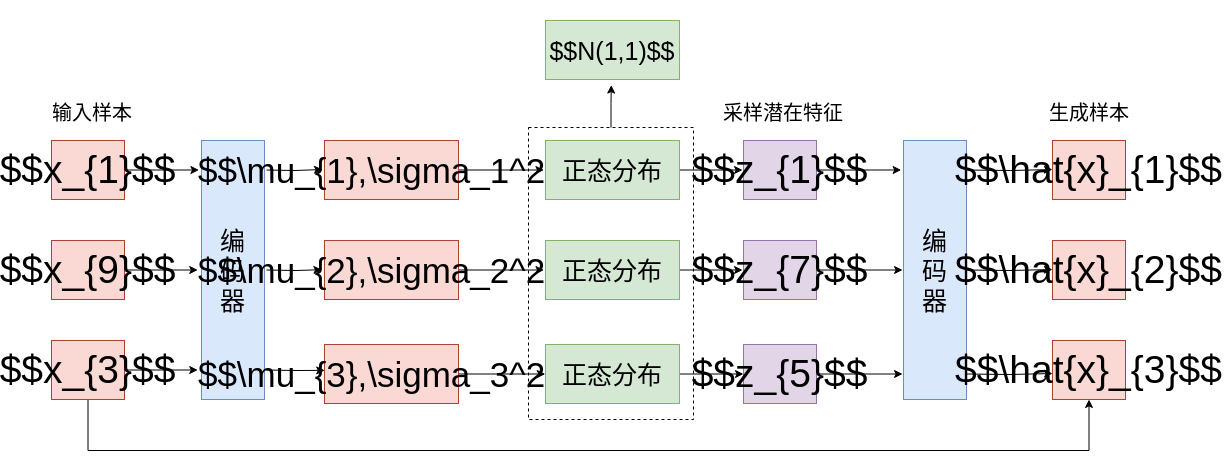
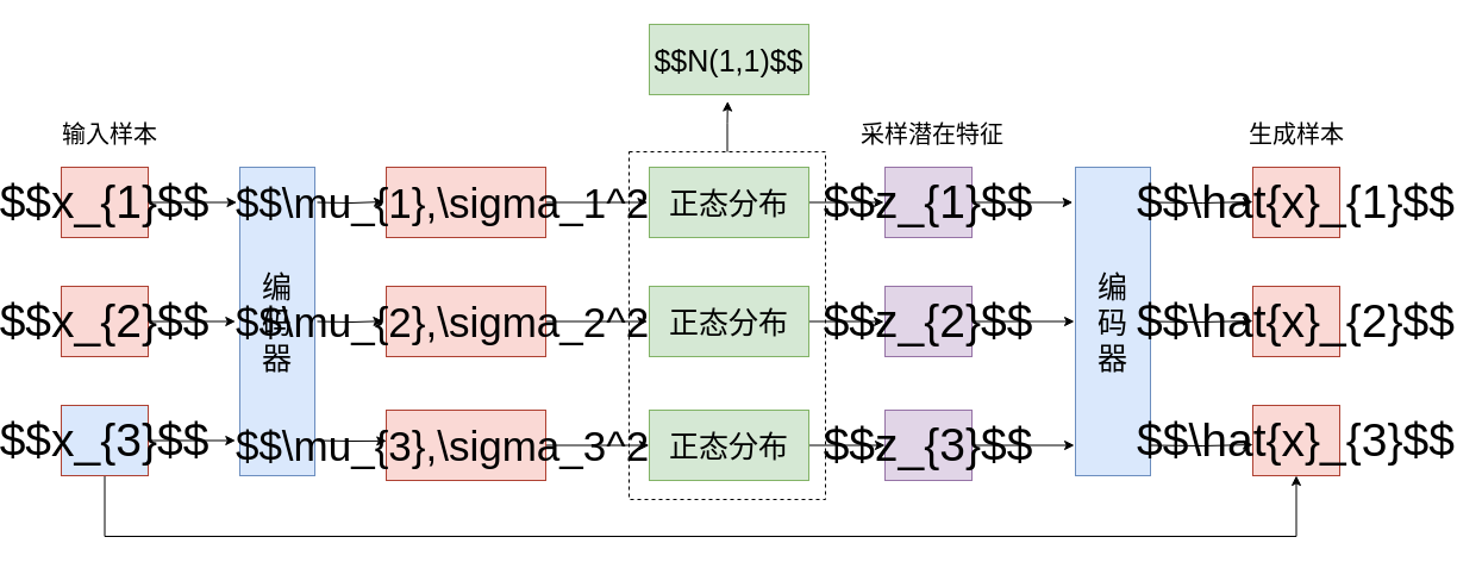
  <mxCell id="0" />
  <mxCell id="1" parent="0" />
  <mxCell id="2" value="" style="rounded=0;whiteSpace=wrap;html=1;dashed=1;" vertex="1" parent="1"><mxGeometry x="525" y="127" width="165" height="292" as="geometry" /></mxCell>
  <mxCell id="3" style="edgeStyle=orthogonalEdgeStyle;rounded=0;orthogonalLoop=1;jettySize=auto;html=1;" edge="1" parent="1" source="4"><mxGeometry relative="1" as="geometry"><mxPoint x="195.471" y="169.5" as="targetPoint" /></mxGeometry></mxCell>
  <mxCell id="4" value="&lt;font style=&quot;font-size: 39px;&quot;&gt;$$x_{1}$$&lt;/font&gt;" style="rounded=0;whiteSpace=wrap;html=1;fillColor=#fad9d5;strokeColor=#ae4132;" vertex="1" parent="1"><mxGeometry x="48" y="140" width="73" height="59" as="geometry" /></mxCell>
  <mxCell id="5" style="edgeStyle=orthogonalEdgeStyle;rounded=0;orthogonalLoop=1;jettySize=auto;html=1;" edge="1" parent="1" source="6"><mxGeometry relative="1" as="geometry"><mxPoint x="194.294" y="269.5" as="targetPoint" /></mxGeometry></mxCell>
- <mxCell id="6" value="&lt;font style=&quot;font-size: 39px;&quot;&gt;$$x_{9}$$&lt;/font&gt;" style="rounded=0;whiteSpace=wrap;html=1;fillColor=#fad9d5;strokeColor=#ae4132;" vertex="1" parent="1"><mxGeometry x="48" y="240" width="73" height="59" as="geometry" /></mxCell>
+ <mxCell id="6" value="&lt;font style=&quot;font-size: 39px;&quot;&gt;$$x_{2}$$&lt;/font&gt;" style="rounded=0;whiteSpace=wrap;html=1;fillColor=#fad9d5;strokeColor=#ae4132;" vertex="1" parent="1"><mxGeometry x="48" y="240" width="73" height="59" as="geometry" /></mxCell>
  <mxCell id="7" style="edgeStyle=orthogonalEdgeStyle;rounded=0;orthogonalLoop=1;jettySize=auto;html=1;" edge="1" parent="1" source="9"><mxGeometry relative="1" as="geometry"><mxPoint x="194.294" y="369.5" as="targetPoint" /></mxGeometry></mxCell>
  <mxCell id="8" style="edgeStyle=orthogonalEdgeStyle;rounded=0;orthogonalLoop=1;jettySize=auto;html=1;entryX=0.5;entryY=1;entryDx=0;entryDy=0;" edge="1" parent="1" source="9" target="32"><mxGeometry relative="1" as="geometry"><Array as="points"><mxPoint x="85" y="450" /><mxPoint x="1086" y="450" /></Array></mxGeometry></mxCell>
- <mxCell id="9" value="&lt;font style=&quot;font-size: 39px;&quot;&gt;$$x_{3}$$&lt;/font&gt;" style="rounded=0;whiteSpace=wrap;html=1;fillColor=#fad9d5;strokeColor=#ae4132;" vertex="1" parent="1"><mxGeometry x="48" y="340" width="73" height="59" as="geometry" /></mxCell>
+ <mxCell id="9" value="&lt;font style=&quot;font-size: 39px;&quot;&gt;$$x_{3}$$&lt;/font&gt;" style="rounded=0;whiteSpace=wrap;html=1;fillColor=#dae8fc;strokeColor=#ae4132;" vertex="1" parent="1"><mxGeometry x="48" y="340" width="73" height="59" as="geometry" /></mxCell>
  <mxCell id="10" value="&lt;font style=&quot;font-size: 25px;&quot;&gt;编&lt;br&gt;码&lt;br&gt;器&lt;/font&gt;" style="rounded=0;whiteSpace=wrap;html=1;fillColor=#dae8fc;strokeColor=#6c8ebf;" vertex="1" parent="1"><mxGeometry x="198" y="140" width="63" height="259" as="geometry" /></mxCell>
  <mxCell id="11" style="edgeStyle=orthogonalEdgeStyle;rounded=0;orthogonalLoop=1;jettySize=auto;html=1;" edge="1" parent="1" source="12"><mxGeometry relative="1" as="geometry"><mxPoint x="540.448" y="169.5" as="targetPoint" /></mxGeometry></mxCell>
  <mxCell id="12" value="&lt;font style=&quot;font-size: 35px;&quot;&gt;$$\mu_{1},\sigma_1^2$$&lt;/font&gt;" style="rounded=0;whiteSpace=wrap;html=1;fillColor=#fad9d5;strokeColor=#ae4132;" vertex="1" parent="1"><mxGeometry x="321" y="140" width="134" height="59" as="geometry" /></mxCell>
  <mxCell id="13" style="edgeStyle=orthogonalEdgeStyle;rounded=0;orthogonalLoop=1;jettySize=auto;html=1;" edge="1" parent="1" source="14"><mxGeometry relative="1" as="geometry"><mxPoint x="540.448" y="269.5" as="targetPoint" /></mxGeometry></mxCell>
  <mxCell id="14" value="&lt;font style=&quot;font-size: 35px;&quot;&gt;$$\mu_{2},\sigma_2^2$$&lt;/font&gt;" style="rounded=0;whiteSpace=wrap;html=1;fillColor=#fad9d5;strokeColor=#ae4132;" vertex="1" parent="1"><mxGeometry x="321" y="240" width="134" height="59" as="geometry" /></mxCell>
  <mxCell id="15" style="edgeStyle=orthogonalEdgeStyle;rounded=0;orthogonalLoop=1;jettySize=auto;html=1;" edge="1" parent="1" source="16"><mxGeometry relative="1" as="geometry"><mxPoint x="541.828" y="373.5" as="targetPoint" /></mxGeometry></mxCell>
  <mxCell id="16" value="&lt;font style=&quot;font-size: 35px;&quot;&gt;$$\mu_{3},\sigma_3^2$$&lt;/font&gt;" style="rounded=0;whiteSpace=wrap;html=1;fillColor=#fad9d5;strokeColor=#ae4132;" vertex="1" parent="1"><mxGeometry x="321" y="344" width="134" height="59" as="geometry" /></mxCell>
  <mxCell id="17" style="edgeStyle=orthogonalEdgeStyle;rounded=0;orthogonalLoop=1;jettySize=auto;html=1;" edge="1" parent="1" source="18"><mxGeometry relative="1" as="geometry"><mxPoint x="739.069" y="169.5" as="targetPoint" /></mxGeometry></mxCell>
  <mxCell id="18" value="&lt;font style=&quot;font-size: 25px;&quot;&gt;正态分布&lt;/font&gt;" style="rounded=0;whiteSpace=wrap;html=1;fillColor=#d5e8d4;strokeColor=#82b366;" vertex="1" parent="1"><mxGeometry x="542" y="140" width="134" height="59" as="geometry" /></mxCell>
  <mxCell id="19" style="edgeStyle=orthogonalEdgeStyle;rounded=0;orthogonalLoop=1;jettySize=auto;html=1;" edge="1" parent="1" source="20"><mxGeometry relative="1" as="geometry"><mxPoint x="739.069" y="269.5" as="targetPoint" /></mxGeometry></mxCell>
  <mxCell id="20" value="&lt;font style=&quot;font-size: 25px;&quot;&gt;正态分布&lt;/font&gt;" style="rounded=0;whiteSpace=wrap;html=1;fillColor=#d5e8d4;strokeColor=#82b366;" vertex="1" parent="1"><mxGeometry x="542" y="240" width="134" height="59" as="geometry" /></mxCell>
  <mxCell id="21" style="edgeStyle=orthogonalEdgeStyle;rounded=0;orthogonalLoop=1;jettySize=auto;html=1;entryX=0;entryY=0.5;entryDx=0;entryDy=0;" edge="1" parent="1" source="22" target="28"><mxGeometry relative="1" as="geometry" /></mxCell>
  <mxCell id="22" value="&lt;font style=&quot;font-size: 25px;&quot;&gt;正态分布&lt;/font&gt;" style="rounded=0;whiteSpace=wrap;html=1;fillColor=#d5e8d4;strokeColor=#82b366;" vertex="1" parent="1"><mxGeometry x="542" y="344" width="134" height="59" as="geometry" /></mxCell>
  <mxCell id="23" style="edgeStyle=orthogonalEdgeStyle;rounded=0;orthogonalLoop=1;jettySize=auto;html=1;" edge="1" parent="1" source="24"><mxGeometry relative="1" as="geometry"><mxPoint x="897.69" y="169.5" as="targetPoint" /></mxGeometry></mxCell>
  <mxCell id="24" value="&lt;font style=&quot;font-size: 39px;&quot;&gt;$$z_{1}$$&lt;/font&gt;" style="rounded=0;whiteSpace=wrap;html=1;fillColor=#e1d5e7;strokeColor=#9673a6;" vertex="1" parent="1"><mxGeometry x="740" y="140" width="73" height="59" as="geometry" /></mxCell>
  <mxCell id="25" style="edgeStyle=orthogonalEdgeStyle;rounded=0;orthogonalLoop=1;jettySize=auto;html=1;" edge="1" parent="1" source="26"><mxGeometry relative="1" as="geometry"><mxPoint x="899.069" y="269.5" as="targetPoint" /></mxGeometry></mxCell>
- <mxCell id="26" value="&lt;font style=&quot;font-size: 39px;&quot;&gt;$$z_{7}$$&lt;/font&gt;" style="rounded=0;whiteSpace=wrap;html=1;fillColor=#e1d5e7;strokeColor=#9673a6;" vertex="1" parent="1"><mxGeometry x="740" y="240" width="73" height="59" as="geometry" /></mxCell>
+ <mxCell id="26" value="&lt;font style=&quot;font-size: 39px;&quot;&gt;$$z_{2}$$&lt;/font&gt;" style="rounded=0;whiteSpace=wrap;html=1;fillColor=#e1d5e7;strokeColor=#9673a6;" vertex="1" parent="1"><mxGeometry x="740" y="240" width="73" height="59" as="geometry" /></mxCell>
  <mxCell id="27" style="edgeStyle=orthogonalEdgeStyle;rounded=0;orthogonalLoop=1;jettySize=auto;html=1;" edge="1" parent="1" source="28"><mxGeometry relative="1" as="geometry"><mxPoint x="899.069" y="373.5" as="targetPoint" /></mxGeometry></mxCell>
- <mxCell id="28" value="&lt;font style=&quot;font-size: 39px;&quot;&gt;$$z_{5}$$&lt;/font&gt;" style="rounded=0;whiteSpace=wrap;html=1;fillColor=#e1d5e7;strokeColor=#9673a6;" vertex="1" parent="1"><mxGeometry x="740" y="344" width="73" height="59" as="geometry" /></mxCell>
+ <mxCell id="28" value="&lt;font style=&quot;font-size: 39px;&quot;&gt;$$z_{3}$$&lt;/font&gt;" style="rounded=0;whiteSpace=wrap;html=1;fillColor=#e1d5e7;strokeColor=#9673a6;" vertex="1" parent="1"><mxGeometry x="740" y="344" width="73" height="59" as="geometry" /></mxCell>
  <mxCell id="29" value="&lt;font style=&quot;font-size: 25px;&quot;&gt;编&lt;br&gt;码&lt;br&gt;器&lt;/font&gt;" style="rounded=0;whiteSpace=wrap;html=1;fillColor=#dae8fc;strokeColor=#6c8ebf;" vertex="1" parent="1"><mxGeometry x="900" y="140" width="63" height="259" as="geometry" /></mxCell>
  <mxCell id="30" value="&lt;font style=&quot;font-size: 39px;&quot;&gt;$$\hat{x}_{1}$$&lt;/font&gt;" style="rounded=0;whiteSpace=wrap;html=1;fillColor=#fad9d5;strokeColor=#ae4132;" vertex="1" parent="1"><mxGeometry x="1049" y="140" width="73" height="59" as="geometry" /></mxCell>
  <mxCell id="31" value="&lt;font style=&quot;font-size: 39px;&quot;&gt;$$\hat{x}_{2}$$&lt;/font&gt;" style="rounded=0;whiteSpace=wrap;html=1;fillColor=#fad9d5;strokeColor=#ae4132;" vertex="1" parent="1"><mxGeometry x="1049" y="240" width="73" height="59" as="geometry" /></mxCell>
  <mxCell id="32" value="&lt;font style=&quot;font-size: 39px;&quot;&gt;$$\hat{x}_{3}$$&lt;/font&gt;" style="rounded=0;whiteSpace=wrap;html=1;fillColor=#fad9d5;strokeColor=#ae4132;" vertex="1" parent="1"><mxGeometry x="1049" y="340" width="73" height="59" as="geometry" /></mxCell>
  <mxCell id="33" style="edgeStyle=orthogonalEdgeStyle;rounded=0;orthogonalLoop=1;jettySize=auto;html=1;" edge="1" parent="1"><mxGeometry relative="1" as="geometry"><mxPoint x="319" y="169" as="targetPoint" /><mxPoint x="263" y="169.51" as="sourcePoint" /></mxGeometry></mxCell>
  <mxCell id="34" style="edgeStyle=orthogonalEdgeStyle;rounded=0;orthogonalLoop=1;jettySize=auto;html=1;entryX=-0.019;entryY=0.495;entryDx=0;entryDy=0;entryPerimeter=0;" edge="1" parent="1" target="14"><mxGeometry relative="1" as="geometry"><mxPoint x="318" y="269" as="targetPoint" /><mxPoint x="263" y="269.51" as="sourcePoint" /></mxGeometry></mxCell>
  <mxCell id="35" style="edgeStyle=orthogonalEdgeStyle;rounded=0;orthogonalLoop=1;jettySize=auto;html=1;entryX=0.002;entryY=0.438;entryDx=0;entryDy=0;entryPerimeter=0;" edge="1" parent="1" target="16"><mxGeometry relative="1" as="geometry"><mxPoint x="316" y="369" as="targetPoint" /><mxPoint x="263" y="369.51" as="sourcePoint" /></mxGeometry></mxCell>
  <mxCell id="36" style="edgeStyle=orthogonalEdgeStyle;rounded=0;orthogonalLoop=1;jettySize=auto;html=1;" edge="1" parent="1"><mxGeometry relative="1" as="geometry"><mxPoint x="1049" y="169.01" as="targetPoint" /><mxPoint x="964.31" y="169.51" as="sourcePoint" /></mxGeometry></mxCell>
  <mxCell id="37" style="edgeStyle=orthogonalEdgeStyle;rounded=0;orthogonalLoop=1;jettySize=auto;html=1;" edge="1" parent="1"><mxGeometry relative="1" as="geometry"><mxPoint x="1048.999" y="269.01" as="targetPoint" /><mxPoint x="962.93" y="269.51" as="sourcePoint" /></mxGeometry></mxCell>
  <mxCell id="38" style="edgeStyle=orthogonalEdgeStyle;rounded=0;orthogonalLoop=1;jettySize=auto;html=1;" edge="1" parent="1"><mxGeometry relative="1" as="geometry"><mxPoint x="1049.069" y="373.01" as="targetPoint" /><mxPoint x="963" y="373.51" as="sourcePoint" /></mxGeometry></mxCell>
  <mxCell id="39" value="&lt;span style=&quot;font-size: 25px;&quot;&gt;$$N(1,1)$$&lt;/span&gt;" style="rounded=0;whiteSpace=wrap;html=1;fillColor=#d5e8d4;strokeColor=#82b366;" vertex="1" parent="1"><mxGeometry x="542" y="20" width="134" height="59" as="geometry" /></mxCell>
  <mxCell id="40" style="edgeStyle=orthogonalEdgeStyle;rounded=0;orthogonalLoop=1;jettySize=auto;html=1;entryX=0.491;entryY=1.095;entryDx=0;entryDy=0;entryPerimeter=0;" edge="1" parent="1" source="2" target="39"><mxGeometry relative="1" as="geometry" /></mxCell>
  <mxCell id="41" value="&lt;font style=&quot;font-size: 20px;&quot;&gt;采样潜在特征&lt;/font&gt;" style="text;html=1;strokeColor=none;fillColor=none;align=center;verticalAlign=middle;whiteSpace=wrap;rounded=0;" vertex="1" parent="1"><mxGeometry x="711" y="97" width="138" height="30" as="geometry" /></mxCell>
  <mxCell id="42" value="&lt;font style=&quot;font-size: 20px;&quot;&gt;生成样本&lt;/font&gt;" style="text;html=1;strokeColor=none;fillColor=none;align=center;verticalAlign=middle;whiteSpace=wrap;rounded=0;" vertex="1" parent="1"><mxGeometry x="1016.5" y="97" width="138" height="30" as="geometry" /></mxCell>
  <mxCell id="43" value="&lt;font style=&quot;font-size: 20px;&quot;&gt;输入样本&lt;/font&gt;" style="text;html=1;strokeColor=none;fillColor=none;align=center;verticalAlign=middle;whiteSpace=wrap;rounded=0;" vertex="1" parent="1"><mxGeometry x="20" y="97" width="138" height="30" as="geometry" /></mxCell>
